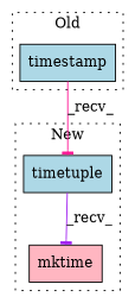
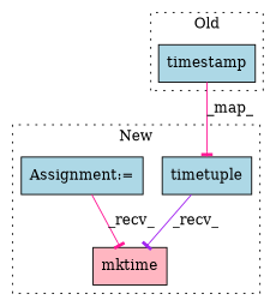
  digraph {
    node [a=32 fillcolor=lightblue l=11 shape=box style=filled]
    edge [arrowhead=tee color=deeppink]
    n1 [label=timetuple s=937]
    n2 [fillcolor=lightpink l="7,1" label=mktime s="909,948"]
+   n3 [a=7 l=4 label="Assignment:=" s=379]
    n4 [label=timestamp s=785]
    subgraph cluster_1 {
      label=New
      style=dotted
      n1
      n2
+     n3
    }
    subgraph cluster_2 {
      label=Old
      style=dotted
      n4
    }
    n1 -> n2 [color=purple label=_recv_]
-   n4 -> n1 [label=_recv_]
+   n3 -> n2 [label=_recv_]
+   n4 -> n1 [label=_map_]
  }
